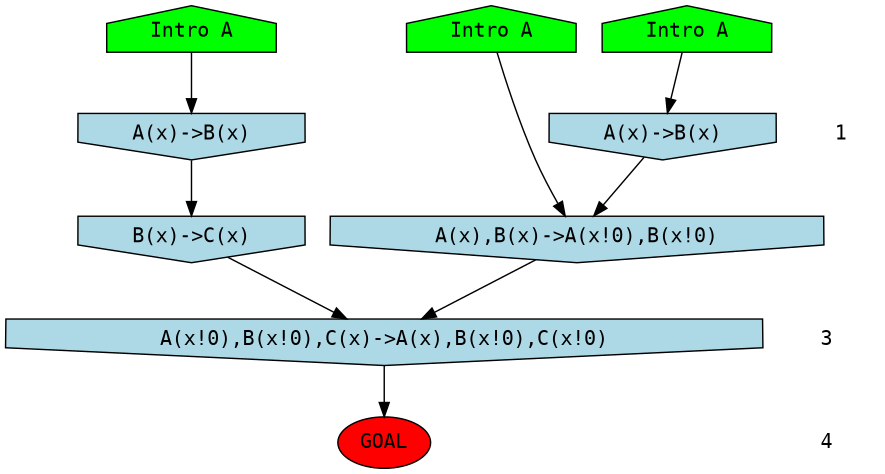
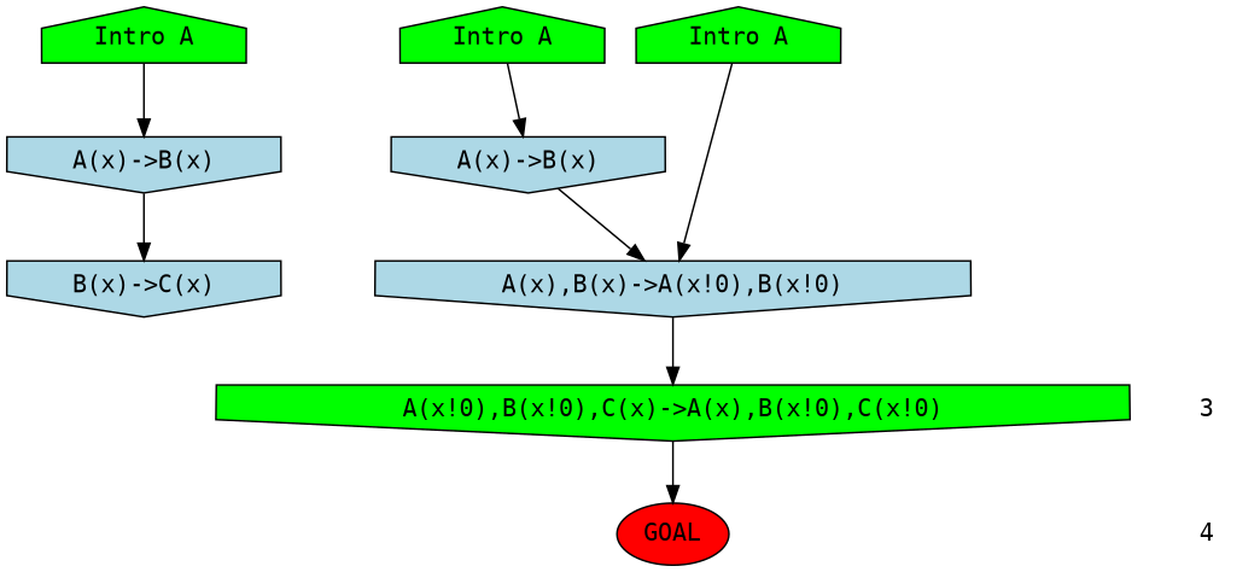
  digraph {
    fontname="DejaVu Sans Mono"
    ranksep=.5
    node [fillcolor=lightblue fontname="DejaVu Sans Mono" shape=invhouse style=filled]
    edge [fontname="DejaVu Sans Mono"]
    n1 [fillcolor=green label="Intro A" shape=house]
    n2 [fillcolor=green label="Intro A" shape=house]
    n3 [fillcolor=green label="Intro A" shape=house]
-   1 [shape=plaintext fillcolor="" style=""]
    n5 [label="A(x)->B(x)"]
    n6 [label="A(x)->B(x)"]
    n7 [label="A(x),B(x)->A(x!0),B(x!0)"]
    n8 [label="B(x)->C(x)"]
    3 [shape=plaintext fillcolor="" style=""]
-   n10 [label="A(x!0),B(x!0),C(x)->A(x),B(x!0),C(x!0)"]
+   n10 [fillcolor=green label="A(x!0),B(x!0),C(x)->A(x),B(x!0),C(x!0)"]
    4 [shape=plaintext fillcolor="" style=""]
    n12 [fillcolor=red label=GOAL shape=""]
    subgraph sub_1 {
      rank=same
      n1
      n2
      n3
    }
    subgraph sub_2 {
      rank=same
-     1
      n5
      n6
    }
    subgraph sub_3 {
      rank=same
      n7
      n8
    }
    subgraph sub_4 {
      rank=same
      3
      n10
    }
    subgraph sub_5 {
      rank=same
      4
      n12
    }
    n1 -> n6
    n2 -> n5
    n3 -> n7
    n5 -> n7
    n6 -> n8
    n7 -> n10
-   n8 -> n10
    3 -> 4 [style=invis]
    n10 -> n12
  }
